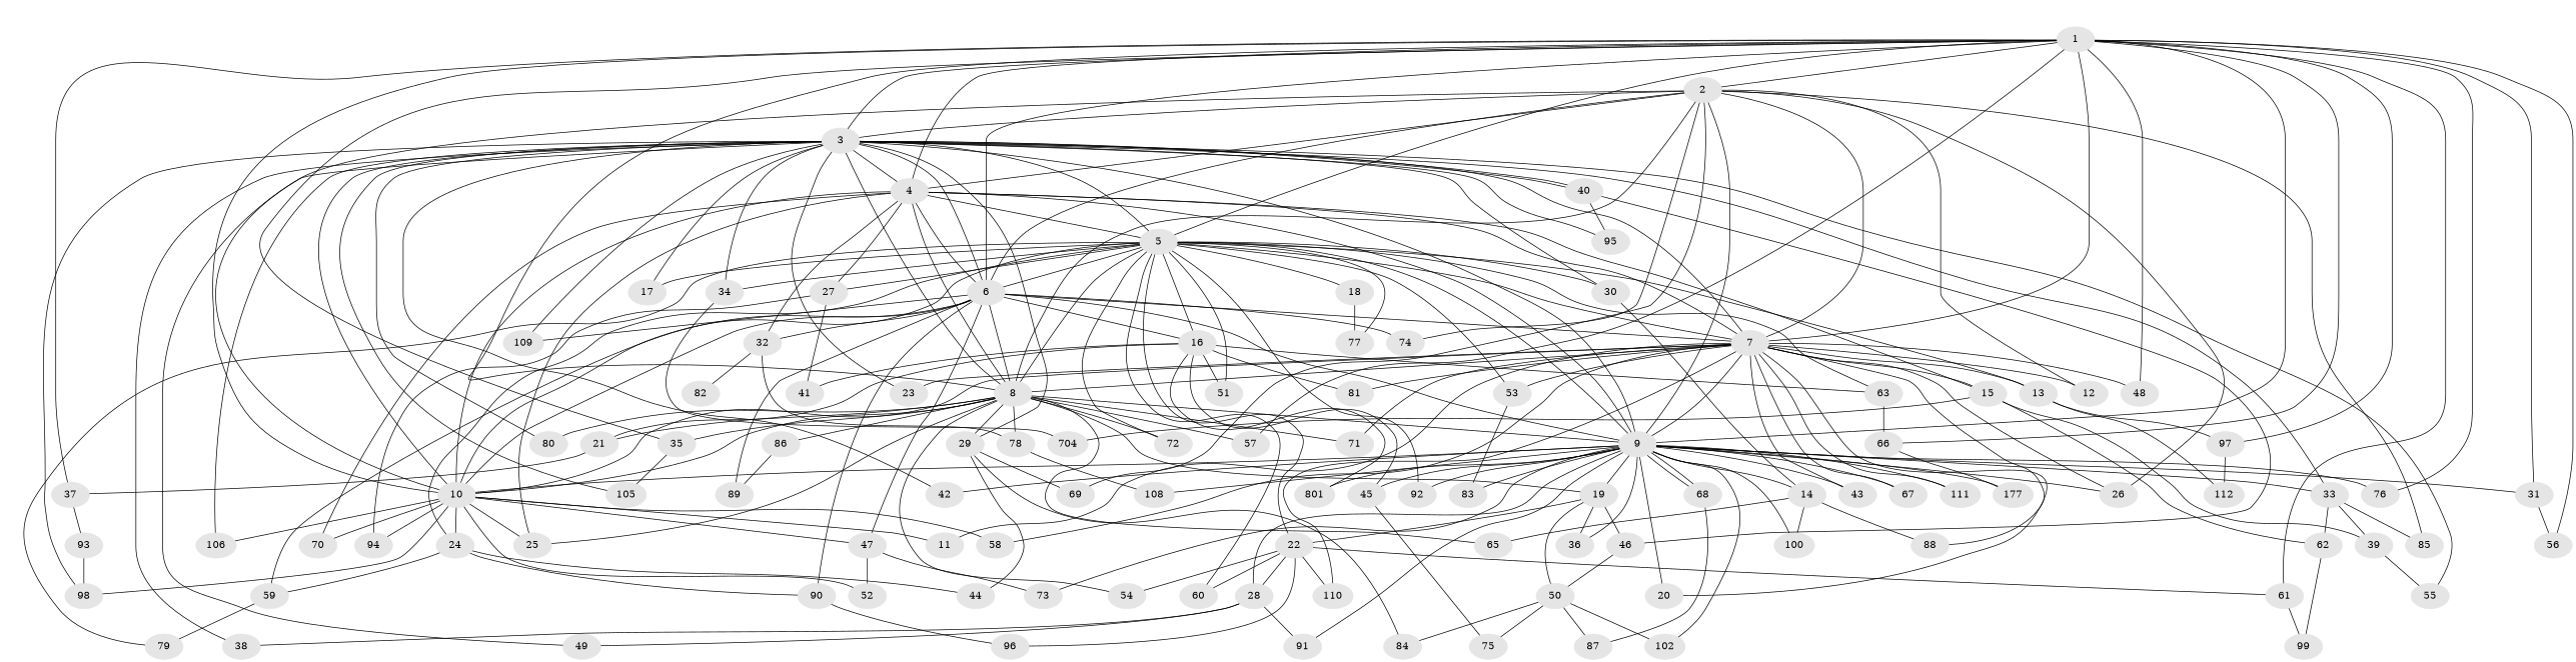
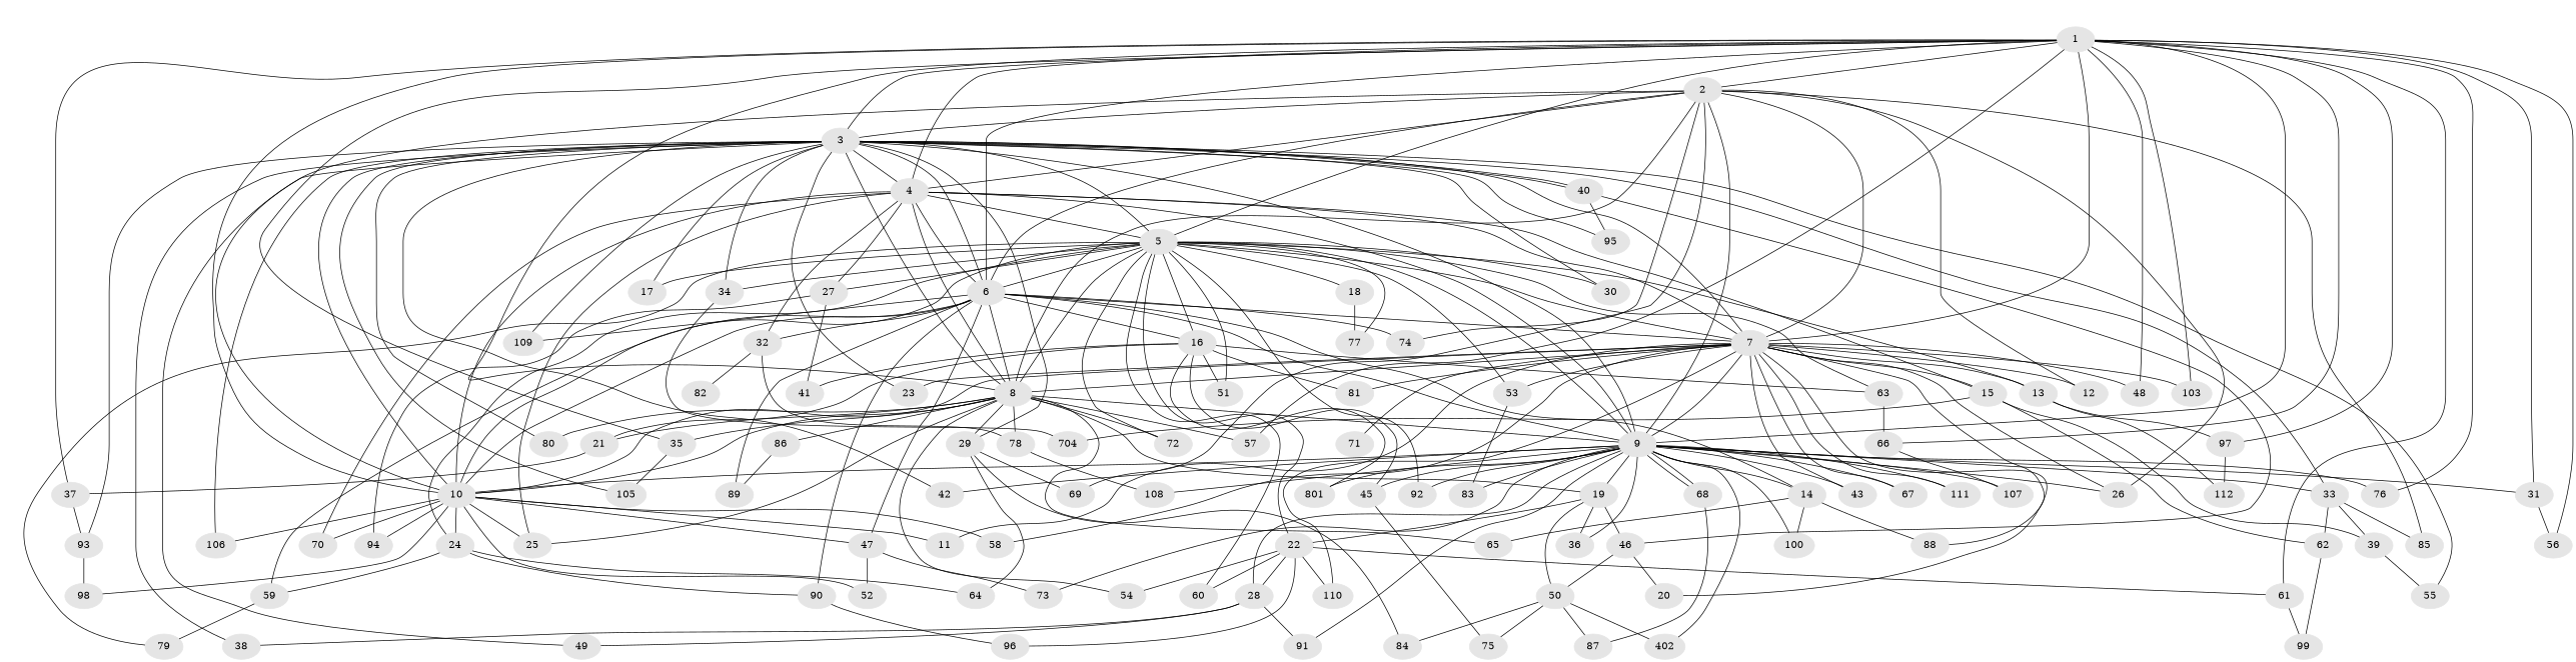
  graph {
    node [color=gray90 style=filled]
    1
    2
    3
    4
    5
    6
    7
    8
    9
    10
    31
    35
    37
    48
    56
    57
    61
    66
    76
    97
+   103
    12
    69
    74
    85
    26
    17
    23
    29
    30
    33
    34
    38
    40
    42
    49
    55
    80
    93
    95
    105
    106
    109
    15
    25
    27
    32
    70
    13
    16
    18
    22
    24
    51
    53
    60
    63
    72
    77
    79
    92
    14
    47
    59
    89
    90
    11
    20
    43
    58
    67
    71
    81
    88
    110
    111
    19
    21
    54
    65
    78
    86
    28
    36
    45
    68
    73
    83
    91
    100
    n91 [label=801]
-   102
-   107 [label=177]
+   102 [label=402]
+   107
    108
    52
    94
    98
    99
    112
-   64 [label=44]
+   64
    84
    39
    62
    n104 [label=704]
    46
    41
    82
    96
    50
    75
    87
    1 -- 2
    1 -- 3
    1 -- 4
    1 -- 5
    1 -- 6
    1 -- 7
    1 -- 8
    1 -- 9
    1 -- 10
    1 -- 31
    1 -- 35
    1 -- 37
    1 -- 48
    1 -- 56
    1 -- 57
    1 -- 61
    1 -- 66
    1 -- 76
    1 -- 97
+   1 -- 103
    2 -- 3
    2 -- 4
    2 -- 6
    2 -- 7
    2 -- 8
    2 -- 9
    2 -- 10
    2 -- 12
    2 -- 69
    2 -- 74
    2 -- 85
    2 -- 26
    3 -- 4
    3 -- 5
    3 -- 6
    3 -- 7
    3 -- 8
    3 -- 9
    3 -- 10
    3 -- 17
    3 -- 23
    3 -- 29
    3 -- 30
    3 -- 33
    3 -- 34
    3 -- 38
    3 -- 40
    3 -- 40
    3 -- 42
    3 -- 49
    3 -- 55
    3 -- 80
-   3 -- 98
+   3 -- 93
    3 -- 95
    3 -- 105
    3 -- 106
    3 -- 109
    4 -- 5
    4 -- 6
    4 -- 7
    4 -- 8
    4 -- 9
    4 -- 10
    4 -- 15
    4 -- 25
    4 -- 27
    4 -- 32
    4 -- 70
    5 -- 6
    5 -- 7
    5 -- 8
    5 -- 9
    5 -- 10
    5 -- 17
    5 -- 30
    5 -- 34
    5 -- 27
    5 -- 13
    5 -- 16
    5 -- 18
    5 -- 22
    5 -- 24
    5 -- 51
    5 -- 53
    5 -- 60
    5 -- 63
    5 -- 72
    5 -- 77
    5 -- 79
    5 -- 92
    6 -- 7
    6 -- 8
    6 -- 9
    6 -- 10
    6 -- 74
    6 -- 109
    6 -- 32
    6 -- 16
-   30 -- 14
+   6 -- 14
    6 -- 47
    6 -- 59
    6 -- 89
    6 -- 90
    7 -- 8
    7 -- 9
    7 -- 10
    7 -- 48
+   7 -- 103
    7 -- 12
    7 -- 26
    7 -- 23
    7 -- 15
    7 -- 13
    7 -- 53
    7 -- 11
    7 -- 20
    7 -- 43
    7 -- 58
    7 -- 67
    7 -- 71
    7 -- 81
    7 -- 88
    7 -- 110
    7 -- 111
    8 -- 9
    8 -- 10
    8 -- 35
    8 -- 57
    8 -- 29
    8 -- 80
    8 -- 25
    8 -- 72
-   8 -- 71
    8 -- 19
    8 -- 21
    8 -- 54
    8 -- 65
    8 -- 78
    8 -- 86
    9 -- 10
    9 -- 31
    9 -- 76
    9 -- 26
    9 -- 33
    9 -- 42
    9 -- 92
    9 -- 14
-   9 -- 20
+   46 -- 20
    9 -- 43
    9 -- 67
    9 -- 111
    9 -- 19
    9 -- 28
    9 -- 36
    9 -- 45
    9 -- 68
    9 -- 68
    9 -- 73
    9 -- 83
    9 -- 91
    9 -- 100
    9 -- n91
    9 -- 102
    9 -- 107
    9 -- 108
    10 -- 106
    10 -- 25
    10 -- 70
    10 -- 24
    10 -- 47
    10 -- 11
    10 -- 58
    10 -- 52
    10 -- 94
    10 -- 98
    31 -- 56
    35 -- 105
    37 -- 93
    61 -- 99
    66 -- 107
    97 -- 112
    29 -- 69
    29 -- 64
    29 -- 84
    33 -- 85
    33 -- 39
    33 -- 62
    34 -- n104
    40 -- 95
    40 -- 46
    93 -- 98
    15 -- 39
    15 -- 62
    15 -- n104
    27 -- 94
    27 -- 41
    32 -- 78
    32 -- 82
    13 -- 97
    13 -- 112
    16 -- 51
    16 -- 63
    16 -- 81
    16 -- 21
    16 -- 45
    16 -- n91
    16 -- 41
    18 -- 77
    22 -- 61
    22 -- 60
    22 -- 110
    22 -- 54
    22 -- 28
    22 -- 96
    24 -- 59
    24 -- 90
    24 -- 64
    53 -- 83
    63 -- 66
    14 -- 88
    14 -- 65
    14 -- 100
    47 -- 73
    47 -- 52
    59 -- 79
    90 -- 96
    19 -- 22
    19 -- 36
    19 -- 46
    19 -- 50
    21 -- 37
    78 -- 108
    86 -- 89
    28 -- 38
    28 -- 49
    28 -- 91
    45 -- 75
    68 -- 87
    39 -- 55
    62 -- 99
    46 -- 50
    50 -- 102
    50 -- 84
    50 -- 75
    50 -- 87
  }
